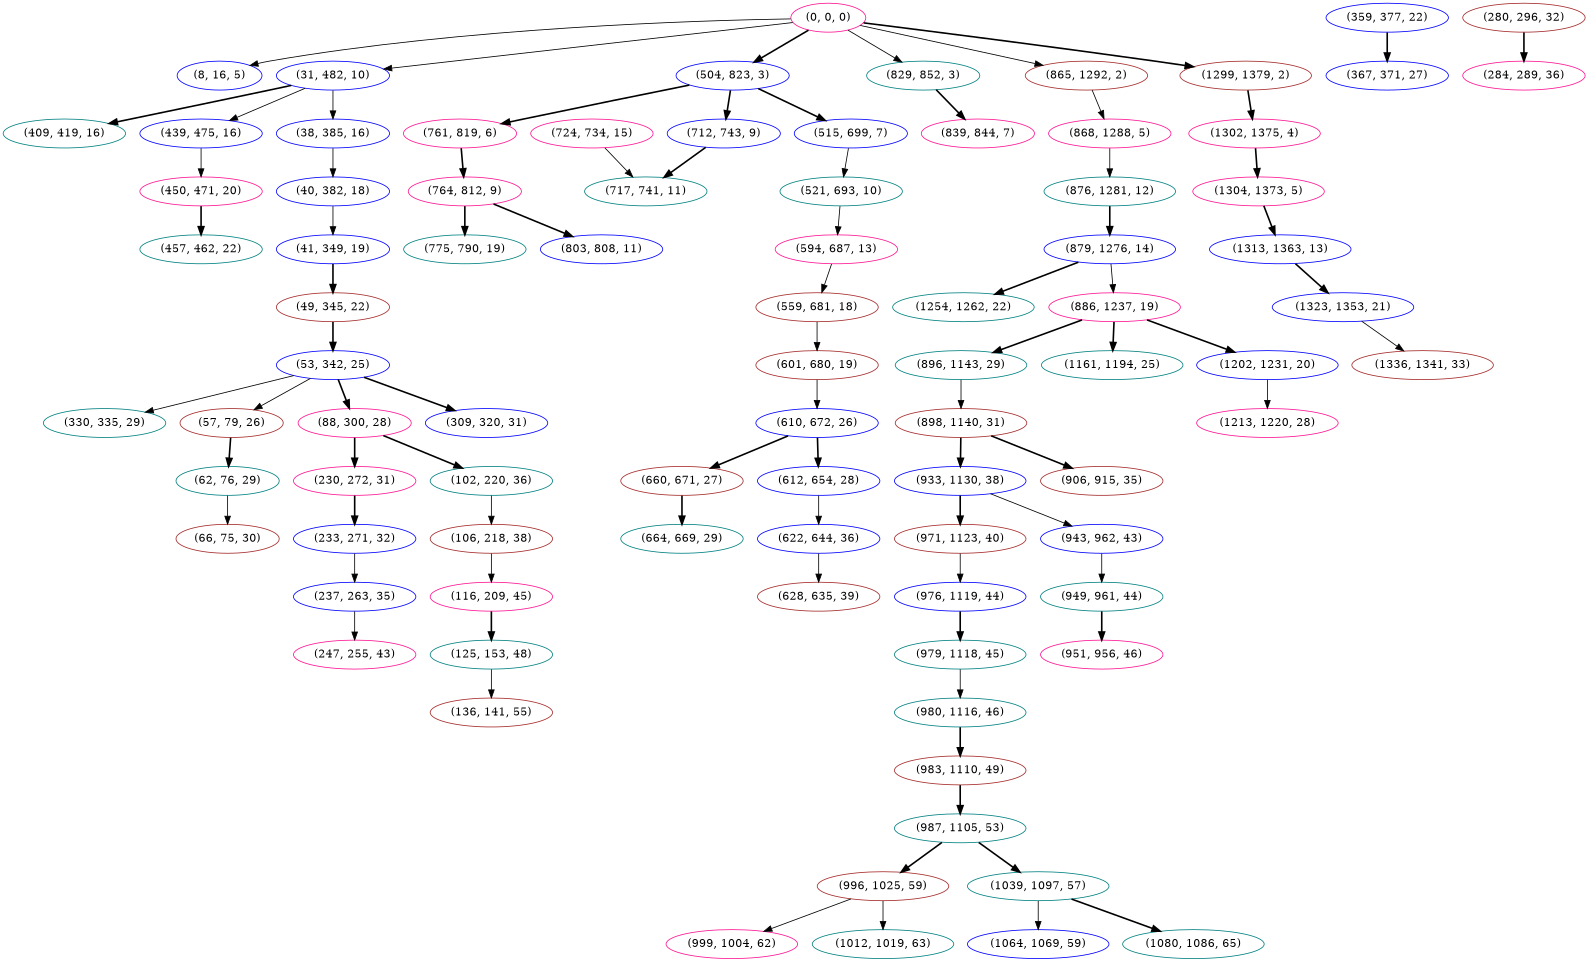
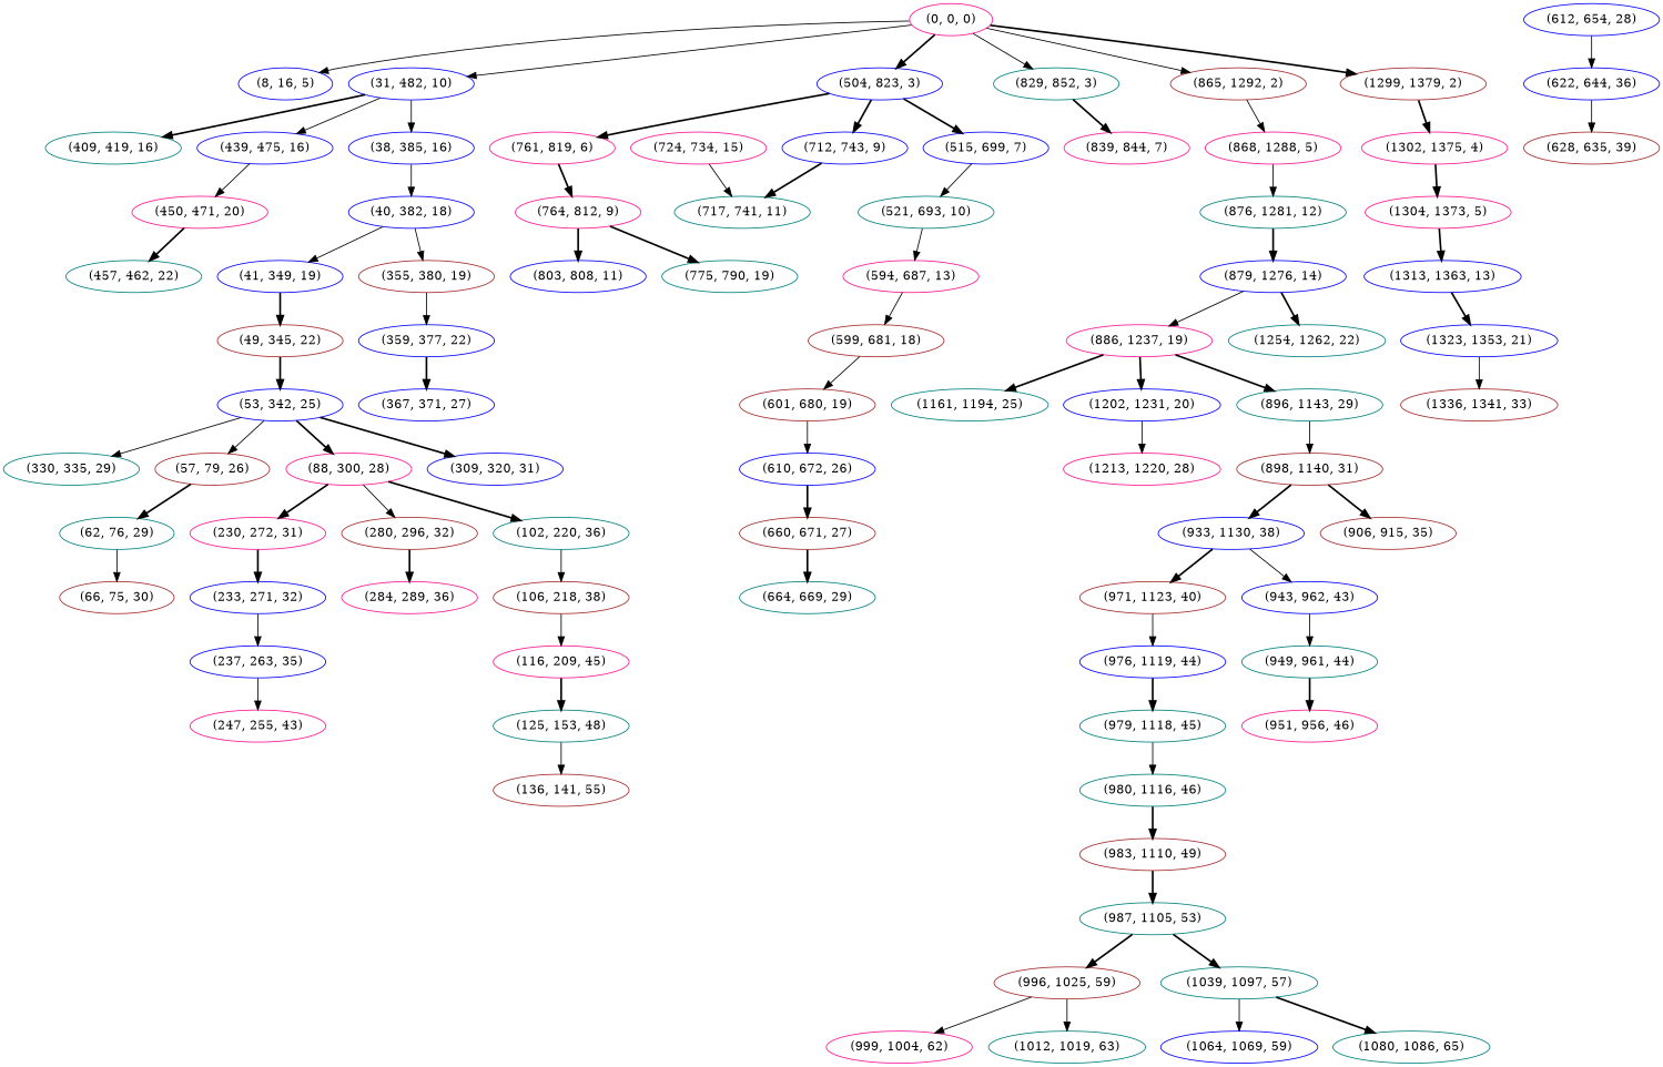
  digraph {
    node [color=blue]
    edge [style=bold]
    "(0, 0, 0)" [color=deeppink]
    "(8, 16, 5)"
    "(31, 482, 10)"
    "(504, 823, 3)"
    "(829, 852, 3)" [color=teal]
    "(865, 1292, 2)" [color=brown]
    "(1299, 1379, 2)" [color=brown]
    "(38, 385, 16)"
    "(409, 419, 16)" [color=teal]
    "(439, 475, 16)"
    "(515, 699, 7)"
    "(712, 743, 9)"
    "(761, 819, 6)" [color=deeppink]
    "(839, 844, 7)" [color=deeppink]
    "(868, 1288, 5)" [color=deeppink]
    "(1302, 1375, 4)" [color=deeppink]
    "(40, 382, 18)"
    "(450, 471, 20)" [color=deeppink]
    "(41, 349, 19)"
+   "(355, 380, 19)" [color=brown]
    "(49, 345, 22)" [color=brown]
    "(359, 377, 22)"
    "(53, 342, 25)"
    "(57, 79, 26)" [color=brown]
    "(88, 300, 28)" [color=deeppink]
    "(309, 320, 31)"
    "(330, 335, 29)" [color=teal]
    "(62, 76, 29)" [color=teal]
    "(102, 220, 36)" [color=teal]
    "(230, 272, 31)" [color=deeppink]
    "(280, 296, 32)" [color=brown]
    "(66, 75, 30)" [color=brown]
    "(106, 218, 38)" [color=brown]
    "(233, 271, 32)"
    "(284, 289, 36)" [color=deeppink]
    "(116, 209, 45)" [color=deeppink]
    "(125, 153, 48)" [color=teal]
    "(136, 141, 55)" [color=brown]
    "(237, 263, 35)"
    "(247, 255, 43)" [color=deeppink]
    "(367, 371, 27)"
    "(457, 462, 22)" [color=teal]
    "(521, 693, 10)" [color=teal]
    "(717, 741, 11)" [color=teal]
    "(764, 812, 9)" [color=deeppink]
    "(594, 687, 13)" [color=deeppink]
-   "(599, 681, 18)" [color=brown label="(559, 681, 18)"]
+   "(599, 681, 18)" [color=brown]
    "(601, 680, 19)" [color=brown]
    "(610, 672, 26)"
    "(612, 654, 28)"
    "(660, 671, 27)" [color=brown]
    "(622, 644, 36)"
    "(664, 669, 29)" [color=teal]
    "(628, 635, 39)" [color=brown]
    "(724, 734, 15)" [color=deeppink]
    "(775, 790, 19)" [color=teal]
    "(803, 808, 11)"
    "(876, 1281, 12)" [color=teal]
    "(879, 1276, 14)"
    "(886, 1237, 19)" [color=deeppink]
    "(1254, 1262, 22)" [color=teal]
    "(896, 1143, 29)" [color=teal]
    "(1161, 1194, 25)" [color=teal]
    "(1202, 1231, 20)"
    "(898, 1140, 31)" [color=brown]
    "(1213, 1220, 28)" [color=deeppink]
    "(906, 915, 35)" [color=brown]
    "(933, 1130, 38)"
    "(943, 962, 43)"
    "(971, 1123, 40)" [color=brown]
    "(949, 961, 44)" [color=teal]
    "(976, 1119, 44)"
    "(951, 956, 46)" [color=deeppink]
    "(979, 1118, 45)" [color=teal]
    "(980, 1116, 46)" [color=teal]
    "(983, 1110, 49)" [color=brown]
    "(987, 1105, 53)" [color=teal]
    "(996, 1025, 59)" [color=brown]
    "(1039, 1097, 57)" [color=teal]
    "(999, 1004, 62)" [color=deeppink]
    "(1012, 1019, 63)" [color=teal]
    "(1064, 1069, 59)"
    "(1080, 1086, 65)" [color=teal]
    "(1304, 1373, 5)" [color=deeppink]
    "(1313, 1363, 13)"
    "(1323, 1353, 21)"
    "(1336, 1341, 33)" [color=brown]
    "(0, 0, 0)" -> "(8, 16, 5)" [style=solid]
    "(0, 0, 0)" -> "(31, 482, 10)" [style=solid]
    "(0, 0, 0)" -> "(504, 823, 3)"
    "(0, 0, 0)" -> "(829, 852, 3)" [style=solid]
    "(0, 0, 0)" -> "(865, 1292, 2)" [style=solid]
    "(0, 0, 0)" -> "(1299, 1379, 2)"
    "(31, 482, 10)" -> "(38, 385, 16)" [style=solid]
    "(31, 482, 10)" -> "(409, 419, 16)"
    "(31, 482, 10)" -> "(439, 475, 16)" [style=solid]
    "(504, 823, 3)" -> "(515, 699, 7)"
    "(504, 823, 3)" -> "(712, 743, 9)"
    "(504, 823, 3)" -> "(761, 819, 6)"
    "(829, 852, 3)" -> "(839, 844, 7)"
    "(865, 1292, 2)" -> "(868, 1288, 5)" [style=solid]
    "(1299, 1379, 2)" -> "(1302, 1375, 4)"
    "(38, 385, 16)" -> "(40, 382, 18)" [style=solid]
    "(439, 475, 16)" -> "(450, 471, 20)" [style=solid]
    "(515, 699, 7)" -> "(521, 693, 10)" [style=solid]
    "(712, 743, 9)" -> "(717, 741, 11)"
    "(761, 819, 6)" -> "(764, 812, 9)"
    "(868, 1288, 5)" -> "(876, 1281, 12)" [style=solid]
    "(1302, 1375, 4)" -> "(1304, 1373, 5)"
    "(40, 382, 18)" -> "(41, 349, 19)" [style=solid]
+   "(40, 382, 18)" -> "(355, 380, 19)" [style=solid]
    "(450, 471, 20)" -> "(457, 462, 22)"
    "(41, 349, 19)" -> "(49, 345, 22)"
+   "(355, 380, 19)" -> "(359, 377, 22)" [style=solid]
    "(49, 345, 22)" -> "(53, 342, 25)"
    "(359, 377, 22)" -> "(367, 371, 27)"
    "(53, 342, 25)" -> "(57, 79, 26)" [style=solid]
    "(53, 342, 25)" -> "(88, 300, 28)"
    "(53, 342, 25)" -> "(309, 320, 31)"
    "(53, 342, 25)" -> "(330, 335, 29)" [style=solid]
    "(57, 79, 26)" -> "(62, 76, 29)"
    "(88, 300, 28)" -> "(102, 220, 36)"
    "(88, 300, 28)" -> "(230, 272, 31)"
+   "(88, 300, 28)" -> "(280, 296, 32)" [style=solid]
    "(62, 76, 29)" -> "(66, 75, 30)" [style=solid]
    "(102, 220, 36)" -> "(106, 218, 38)" [style=solid]
    "(230, 272, 31)" -> "(233, 271, 32)"
    "(280, 296, 32)" -> "(284, 289, 36)"
    "(106, 218, 38)" -> "(116, 209, 45)" [style=solid]
    "(233, 271, 32)" -> "(237, 263, 35)" [style=solid]
    "(116, 209, 45)" -> "(125, 153, 48)"
    "(125, 153, 48)" -> "(136, 141, 55)" [style=solid]
    "(237, 263, 35)" -> "(247, 255, 43)" [style=solid]
    "(521, 693, 10)" -> "(594, 687, 13)" [style=solid]
    "(764, 812, 9)" -> "(775, 790, 19)"
    "(764, 812, 9)" -> "(803, 808, 11)"
    "(594, 687, 13)" -> "(599, 681, 18)" [style=solid]
    "(599, 681, 18)" -> "(601, 680, 19)" [style=solid]
    "(601, 680, 19)" -> "(610, 672, 26)" [style=solid]
-   "(610, 672, 26)" -> "(612, 654, 28)"
    "(610, 672, 26)" -> "(660, 671, 27)"
    "(612, 654, 28)" -> "(622, 644, 36)" [style=solid]
    "(660, 671, 27)" -> "(664, 669, 29)"
    "(622, 644, 36)" -> "(628, 635, 39)" [style=solid]
    "(724, 734, 15)" -> "(717, 741, 11)" [style=solid]
    "(876, 1281, 12)" -> "(879, 1276, 14)"
    "(879, 1276, 14)" -> "(886, 1237, 19)" [style=solid]
    "(879, 1276, 14)" -> "(1254, 1262, 22)"
    "(886, 1237, 19)" -> "(896, 1143, 29)"
    "(886, 1237, 19)" -> "(1161, 1194, 25)"
    "(886, 1237, 19)" -> "(1202, 1231, 20)"
    "(896, 1143, 29)" -> "(898, 1140, 31)" [style=solid]
    "(1202, 1231, 20)" -> "(1213, 1220, 28)" [style=solid]
    "(898, 1140, 31)" -> "(906, 915, 35)"
    "(898, 1140, 31)" -> "(933, 1130, 38)"
    "(933, 1130, 38)" -> "(943, 962, 43)" [style=solid]
    "(933, 1130, 38)" -> "(971, 1123, 40)"
    "(943, 962, 43)" -> "(949, 961, 44)" [style=solid]
    "(971, 1123, 40)" -> "(976, 1119, 44)" [style=solid]
    "(949, 961, 44)" -> "(951, 956, 46)"
    "(976, 1119, 44)" -> "(979, 1118, 45)"
    "(979, 1118, 45)" -> "(980, 1116, 46)" [style=solid]
    "(980, 1116, 46)" -> "(983, 1110, 49)"
    "(983, 1110, 49)" -> "(987, 1105, 53)"
    "(987, 1105, 53)" -> "(996, 1025, 59)"
    "(987, 1105, 53)" -> "(1039, 1097, 57)"
    "(996, 1025, 59)" -> "(999, 1004, 62)" [style=solid]
    "(996, 1025, 59)" -> "(1012, 1019, 63)" [style=solid]
    "(1039, 1097, 57)" -> "(1064, 1069, 59)" [style=solid]
    "(1039, 1097, 57)" -> "(1080, 1086, 65)"
    "(1304, 1373, 5)" -> "(1313, 1363, 13)"
    "(1313, 1363, 13)" -> "(1323, 1353, 21)"
    "(1323, 1353, 21)" -> "(1336, 1341, 33)" [style=solid]
  }
